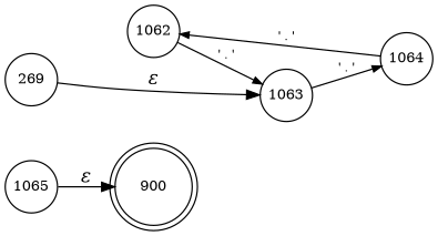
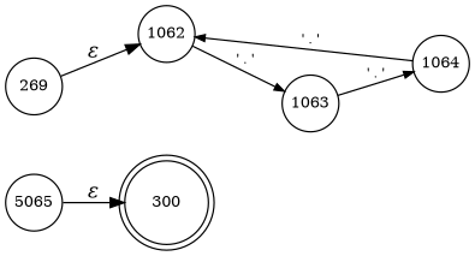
  digraph {
    rankdir=LR
    node [fixedsize=true fontsize=11 shape=circle peripheries=1]
    edge [arrowhead=normal arrowsize=.7 fontname=Courier fontsize=11]
-   n1 [label=900 shape=doublecircle width=.6 peripheries=""]
+   n1 [label=300 shape=doublecircle width=.6 peripheries=""]
    n2 [label=1062 width=.55]
    n3 [label=1063 width=.55]
    n4 [label=1064 width=.55]
-   n5 [label=1065 width=.55]
+   n5 [label=5065 width=.55]
    n6 [label=269 width=.55]
    n2 -> n3 [label="'.'"]
    n3 -> n4 [label="'.'"]
    n4 -> n2 [label="'.'"]
    n5 -> n1 [fontname="Times-Italic" label="&epsilon;" arrowhead="" arrowsize="" fontsize=""]
-   n6 -> n3 [fontname="Times-Italic" label="&epsilon;" arrowhead="" arrowsize="" fontsize=""]
+   n6 -> n2 [fontname="Times-Italic" label="&epsilon;" arrowhead="" arrowsize="" fontsize=""]
  }
